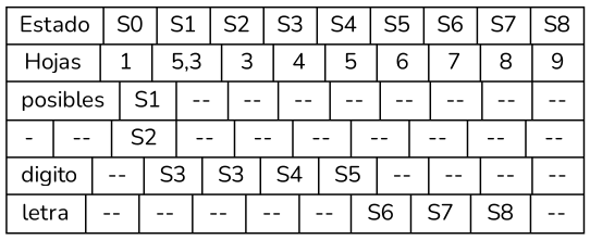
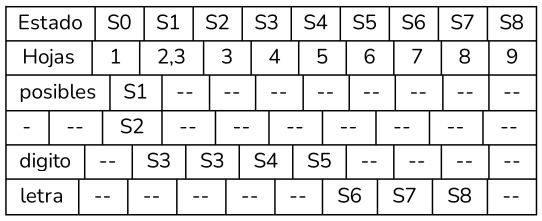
  digraph {
    concentrate=true
    rankdir=LR
    fontname=Nunito
-   n1 [label="{Estado|S0|S1|S2|S3|S4|S5|S6|S7|S8}|{Hojas|1|5,3|3|4|5|6|7|8|9}|{posibles|S1|--|--|--|--|--|--|--|--}|{-|--|S2|--|--|--|--|--|--|--}|{digito|--|S3|S3|S4|S5|--|--|--|--}|{letra|--|--|--|--|--|S6|S7|S8|--}" shape=record fontname=Nunito]
+   n1 [label="{Estado|S0|S1|S2|S3|S4|S5|S6|S7|S8}|{Hojas|1|2,3|3|4|5|6|7|8|9}|{posibles|S1|--|--|--|--|--|--|--|--}|{-|--|S2|--|--|--|--|--|--|--}|{digito|--|S3|S3|S4|S5|--|--|--|--}|{letra|--|--|--|--|--|S6|S7|S8|--}" shape=record fontname=Nunito]
  }
